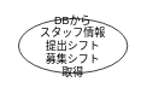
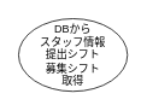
  <mxCell id="0" />
  <mxCell id="1" parent="0" />
- <mxCell id="2" value="DBから&lt;br&gt;スタッフ情報&lt;br&gt;提出シフト&lt;br&gt;募集シフト&lt;br&gt;取得" style="ellipse;whiteSpace=wrap;html=1;" vertex="1" parent="1"><mxGeometry x="20" y="20" width="120" height="60" as="geometry" /></mxCell>
+ <mxCell id="2" value="DBから&lt;br&gt;スタッフ情報&lt;br&gt;提出シフト&lt;br&gt;募集シフト&lt;br&gt;取得" style="ellipse;whiteSpace=wrap;html=1;" vertex="1" parent="1"><mxGeometry x="20" y="20" width="120" height="80" as="geometry" /></mxCell>
